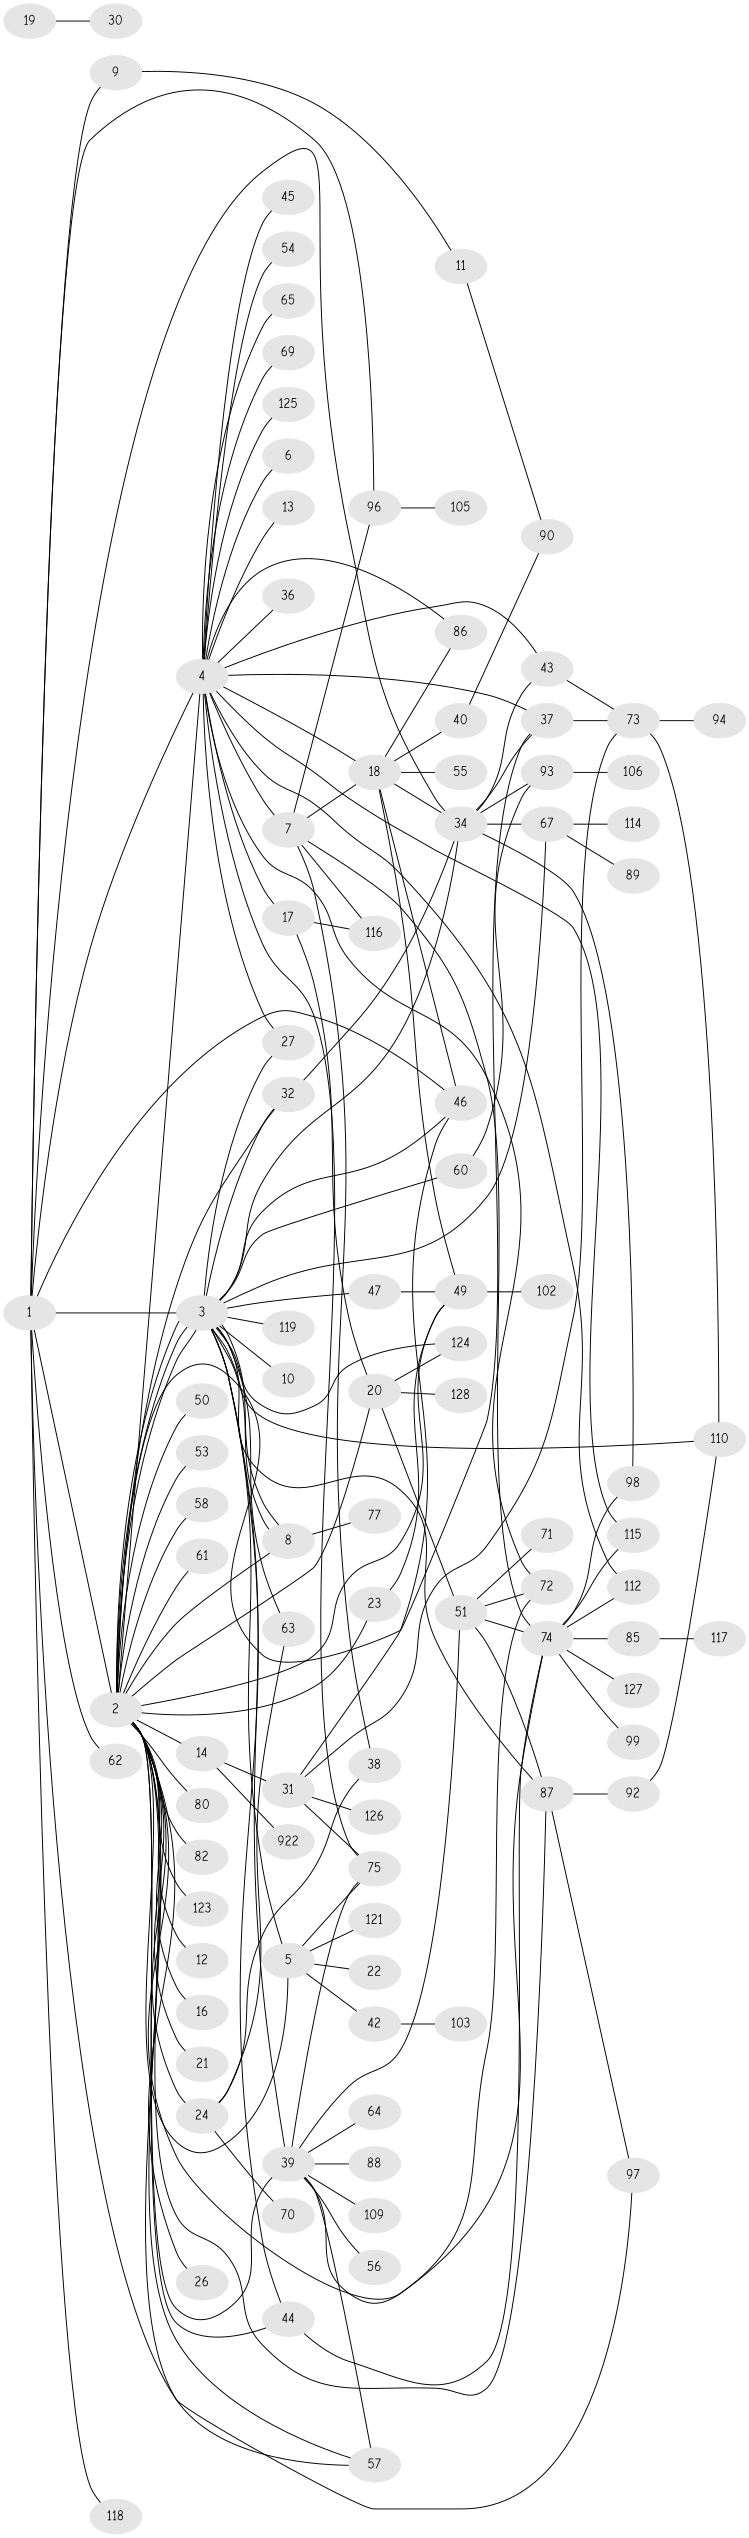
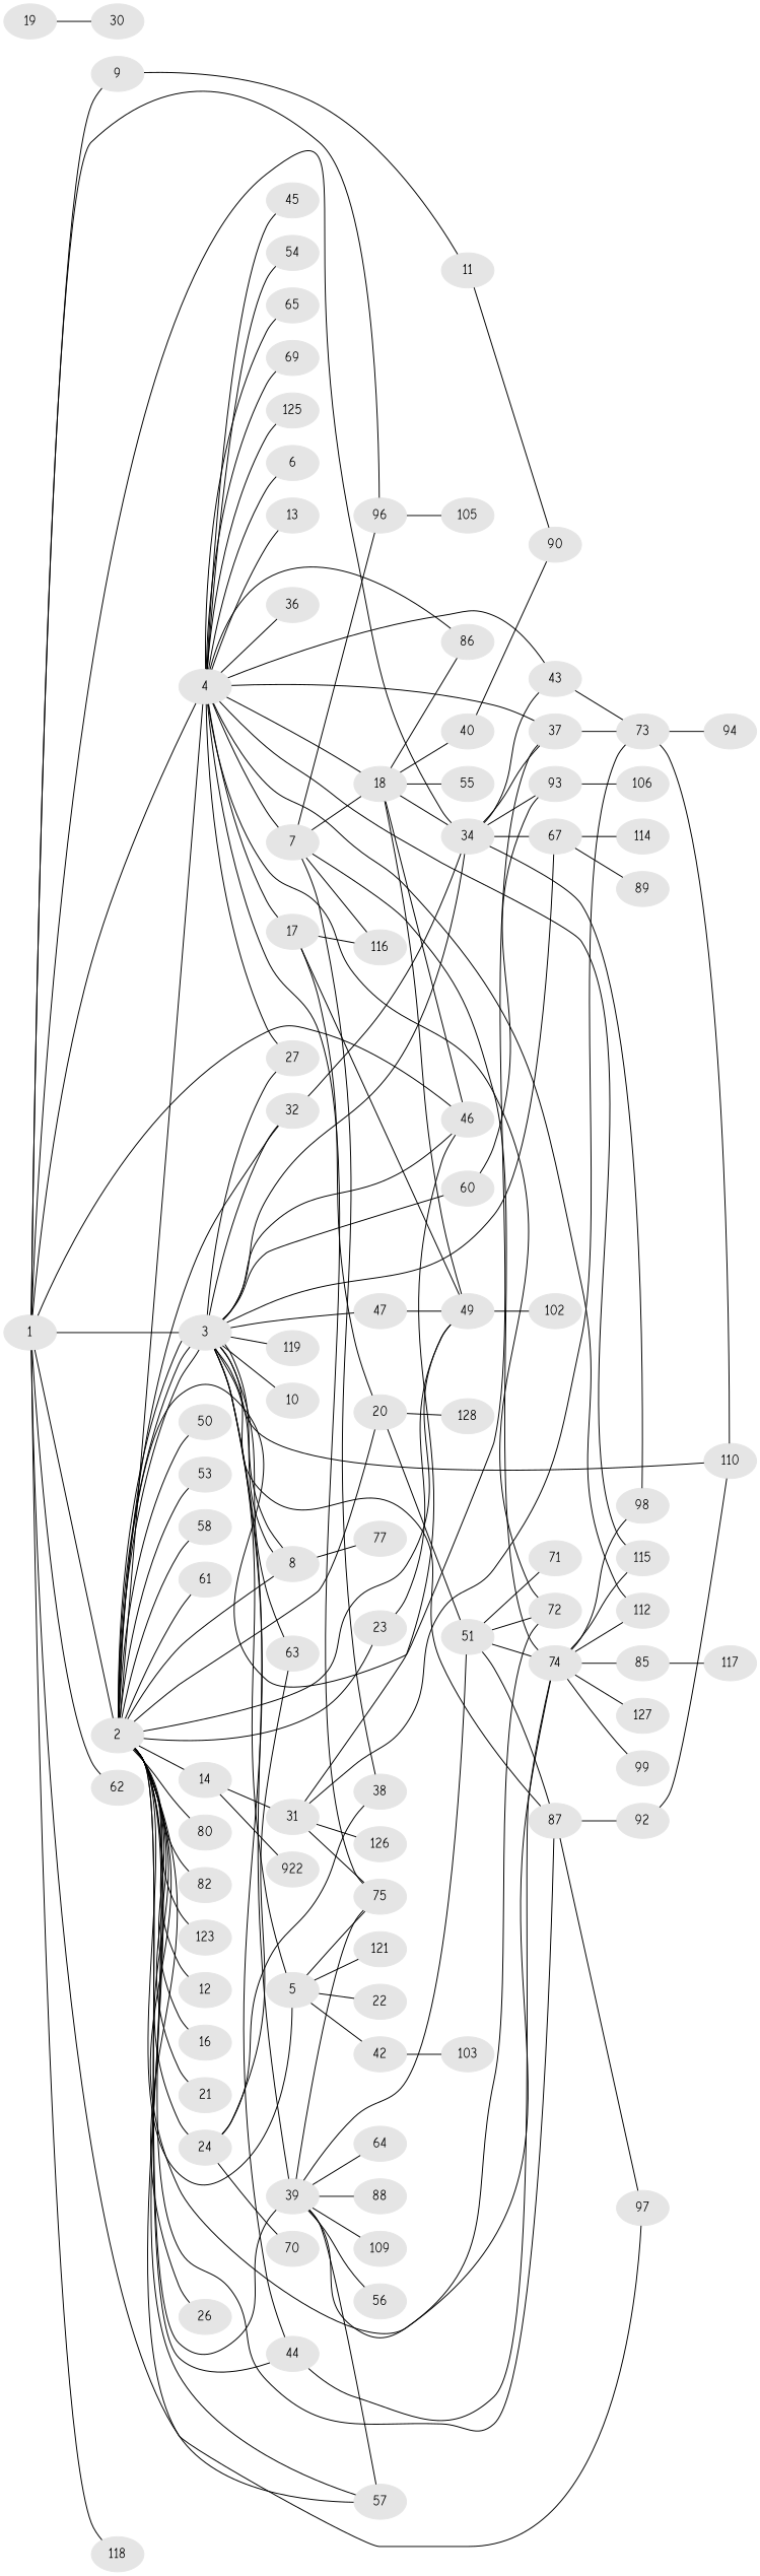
  graph {
    fontname="Comic Neue"
    rankdir=LR
    node [color=gray90 fontname="Comic Neue" style=filled]
    edge [fontname="Comic Neue"]
    1 [super="+15"]
    2 [super="+84"]
    3 [super="+33"]
    4 [super="+81"]
    9 [super="+95"]
    34 [super="+52"]
    46 [super="+59"]
    57
    62
    96 [super="+111"]
    118
    5 [super="+41"]
    8
    12
    14 [super="+108"]
    16
    20 [super="+28"]
    21
    23
    24
    26
    32
    37 [super="+101"]
    39 [super="+83"]
    44 [super="+48"]
    49 [super="+66"]
    50
    53
    58
    61
    72
    80
    82
    87
    97 [super="+113"]
    123
    10
    27
    47
    60
    63 [super="+78"]
    67 [super="+68"]
    110
    119
-   124
    6
    7 [super="+35"]
    13 [super="+29"]
    17 [super="+79"]
    18 [super="+25"]
    36
    43
    45
    54
    65
    69
    75 [super="+91"]
    86
    112
    115
    125
    11
    93
    98
    105
    22
    42
    121
    77
    31
    n71 [label=922]
    51 [super="+129"]
    128
    38
    70
    73 [super="+100"]
    74 [super="+76"]
    56
    64
    88
    109
    102
    92 [super="+104"]
    89
    114
    116
    40
    55
    19
    30
    103
    85
    99
    127
    90 [super="+120"]
    126
    71
    94
    106
    117
    1 -- 2 [weight=2]
    1 -- 3
    1 -- 4
    1 -- 9
    1 -- 34
    1 -- 46
    1 -- 57
    1 -- 62
    1 -- 96
    1 -- 118
    2 -- 3
    2 -- 3
    2 -- 3
    2 -- 4
    2 -- 57
    2 -- 5
    2 -- 8
    2 -- 12
    2 -- 14
    2 -- 16
    2 -- 20
    2 -- 21
    2 -- 23
    2 -- 24
    2 -- 26
    2 -- 32
    2 -- 37
    2 -- 39
    2 -- 44
    2 -- 49
    2 -- 50
    2 -- 53
    2 -- 58
    2 -- 61
    2 -- 72
    2 -- 80
    2 -- 82
    2 -- 87
    2 -- 97
    2 -- 123
    3 -- 34
    3 -- 46
    3 -- 5
    3 -- 8
    3 -- 8
    3 -- 32
    3 -- 39
    3 -- 44
    3 -- 87
    3 -- 10
    3 -- 27
    3 -- 47
    3 -- 60
    3 -- 63
    3 -- 67
    3 -- 110
    3 -- 119
-   3 -- 124
    4 -- 37
    4 -- 72
    4 -- 27
    4 -- 6
    4 -- 7
    4 -- 13
    4 -- 17
    4 -- 18
    4 -- 36
    4 -- 43
    4 -- 45
    4 -- 54
    4 -- 65
    4 -- 69
    4 -- 75
    4 -- 86
    4 -- 112
    4 -- 115
    4 -- 125
    9 -- 11
    34 -- 37
    34 -- 67
    34 -- 43
    34 -- 93
    34 -- 98
    96 -- 105
    5 -- 75
    5 -- 22
    5 -- 42
    5 -- 121
    8 -- 77
    14 -- 31
    14 -- n71
-   20 -- 124
    20 -- 51
    20 -- 128
    23 -- 49
    24 -- 63
    24 -- 38
    24 -- 70
    32 -- 34
    37 -- 73
    39 -- 57
    39 -- 75
    39 -- 51
    39 -- 74
    39 -- 56
    39 -- 64
    39 -- 88
    39 -- 109
    44 -- 74
    49 -- 102
    87 -- 97
    87 -- 92
    47 -- 49
    60 -- 93
    67 -- 89
    67 -- 114
    7 -- 96 [weight=2]
    7 -- 18
    7 -- 38
    7 -- 74 [weight=2]
    7 -- 116
    17 -- 20
+   17 -- 49
    17 -- 116
    18 -- 34
    18 -- 46
    18 -- 49
    18 -- 86
    18 -- 40
    18 -- 55
    43 -- 73
    11 -- 90
    93 -- 106
    42 -- 103
    31 -- 46
    31 -- 75
    31 -- 73
    31 -- 126
    51 -- 72
    51 -- 87
    51 -- 74
    51 -- 71
    73 -- 110
    73 -- 94
    74 -- 112
    74 -- 115
    74 -- 98
    74 -- 85
    74 -- 99
    74 -- 127
    92 -- 110
    40 -- 90
    19 -- 30
    85 -- 117
  }
